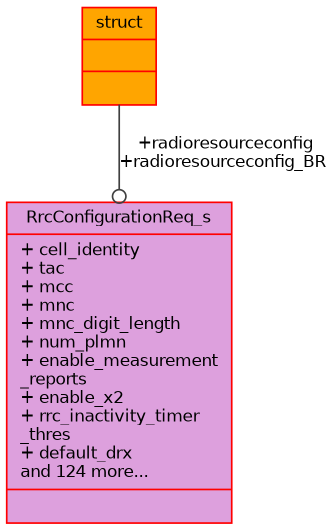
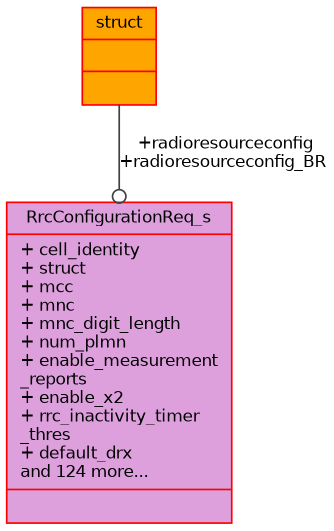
  digraph {
    node [color=red fontname=Helvetica fontsize=10 shape=record style=filled]
-   n1 [fillcolor=plum fontcolor=black height=0.2 label="{RrcConfigurationReq_s\n|+ cell_identity\l+ tac\l+ mcc\l+ mnc\l+ mnc_digit_length\l+ num_plmn\l+ enable_measurement\l_reports\l+ enable_x2\l+ rrc_inactivity_timer\l_thres\l+ default_drx\land 124 more...\l|}" width=0.4]
+   n1 [fillcolor=plum fontcolor=black height=0.2 label="{RrcConfigurationReq_s\n|+ cell_identity\l+ struct\l+ mcc\l+ mnc\l+ mnc_digit_length\l+ num_plmn\l+ enable_measurement\l_reports\l+ enable_x2\l+ rrc_inactivity_timer\l_thres\l+ default_drx\land 124 more...\l|}" width=0.4]
    n2 [fillcolor=orange height=0.2 label="{struct\n||}" width=0.4]
    n2 -> n1 [arrowhead=odot color=grey25 fontname=Helvetica fontsize=10 label=" +radioresourceconfig\n+radioresourceconfig_BR" labelfontname=Helvetica labelfontsize=10 style=solid]
  }
